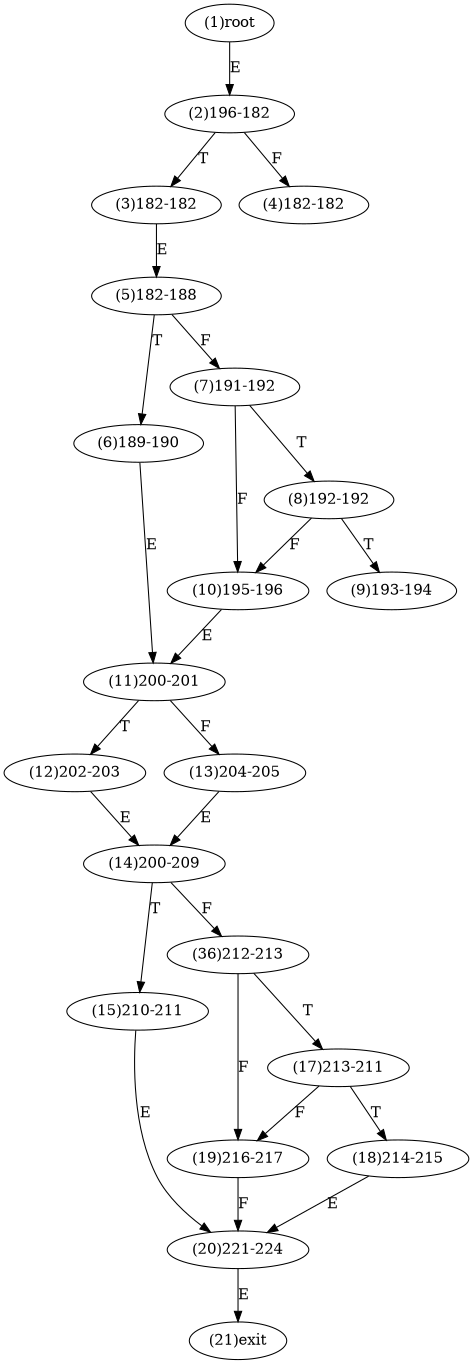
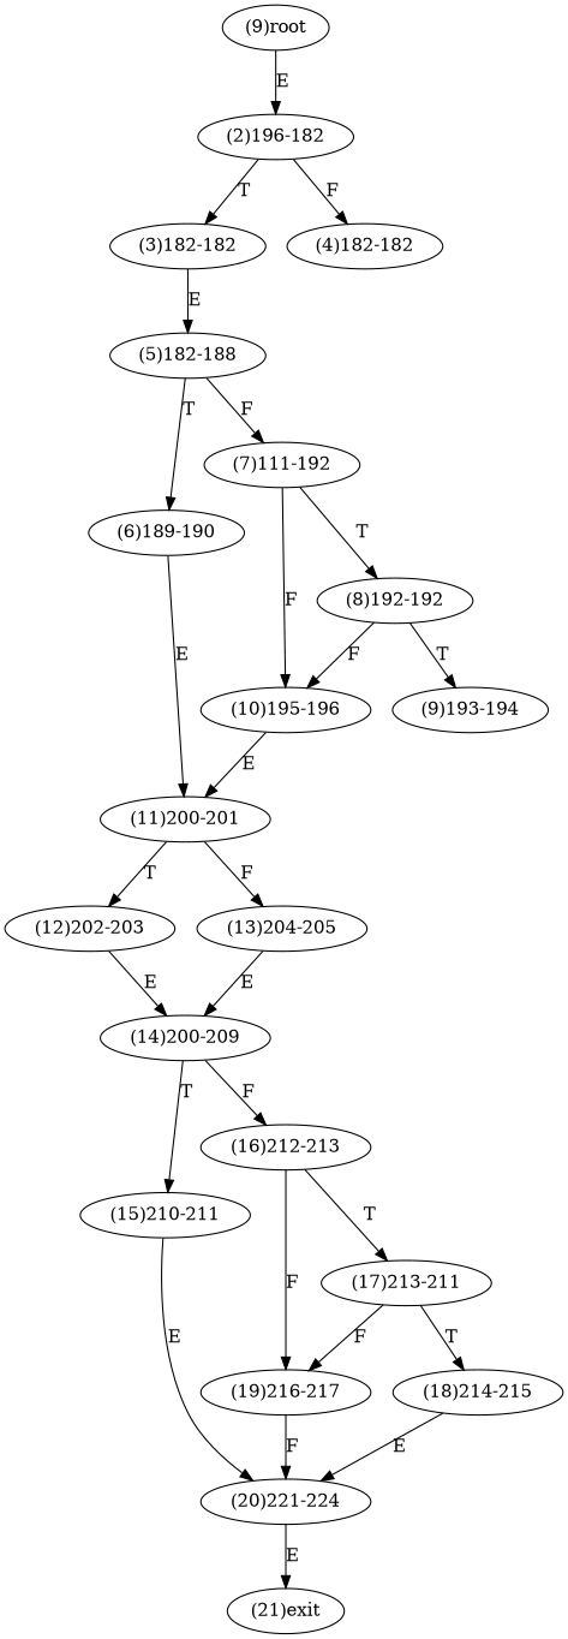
  digraph {
-   n1 [label="(1)root"]
+   n1 [label="(9)root"]
    n2 [label="(2)196-182"]
    n3 [label="(3)182-182"]
    n4 [label="(4)182-182"]
    n5 [label="(5)182-188"]
    n6 [label="(6)189-190"]
-   n7 [label="(7)191-192"]
+   n7 [label="(7)111-192"]
    n8 [label="(11)200-201"]
    n9 [label="(8)192-192"]
    n10 [label="(10)195-196"]
    n11 [label="(12)202-203"]
    n12 [label="(13)204-205"]
    n13 [label="(9)193-194"]
    n14 [label="(14)200-209"]
    n15 [label="(15)210-211"]
-   n16 [label="(36)212-213"]
+   n16 [label="(16)212-213"]
    n17 [label="(20)221-224"]
    n18 [label="(17)213-211"]
    n19 [label="(19)216-217"]
    n20 [label="(21)exit"]
    n21 [label="(18)214-215"]
    n1 -> n2 [label=E]
    n2 -> n3 [label=T]
    n2 -> n4 [label=F]
    n3 -> n5 [label=E]
    n5 -> n6 [label=T]
    n5 -> n7 [label=F]
    n6 -> n8 [label=E]
    n7 -> n9 [label=T]
    n7 -> n10 [label=F]
    n8 -> n11 [label=T]
    n8 -> n12 [label=F]
    n9 -> n10 [label=F]
    n9 -> n13 [label=T]
    n10 -> n8 [label=E]
    n11 -> n14 [label=E]
    n12 -> n14 [label=E]
    n14 -> n15 [label=T]
    n14 -> n16 [label=F]
    n15 -> n17 [label=E]
    n16 -> n18 [label=T]
    n16 -> n19 [label=F]
    n17 -> n20 [label=E]
    n18 -> n19 [label=F]
    n18 -> n21 [label=T]
    n19 -> n17 [label=F]
    n21 -> n17 [label=E]
  }
